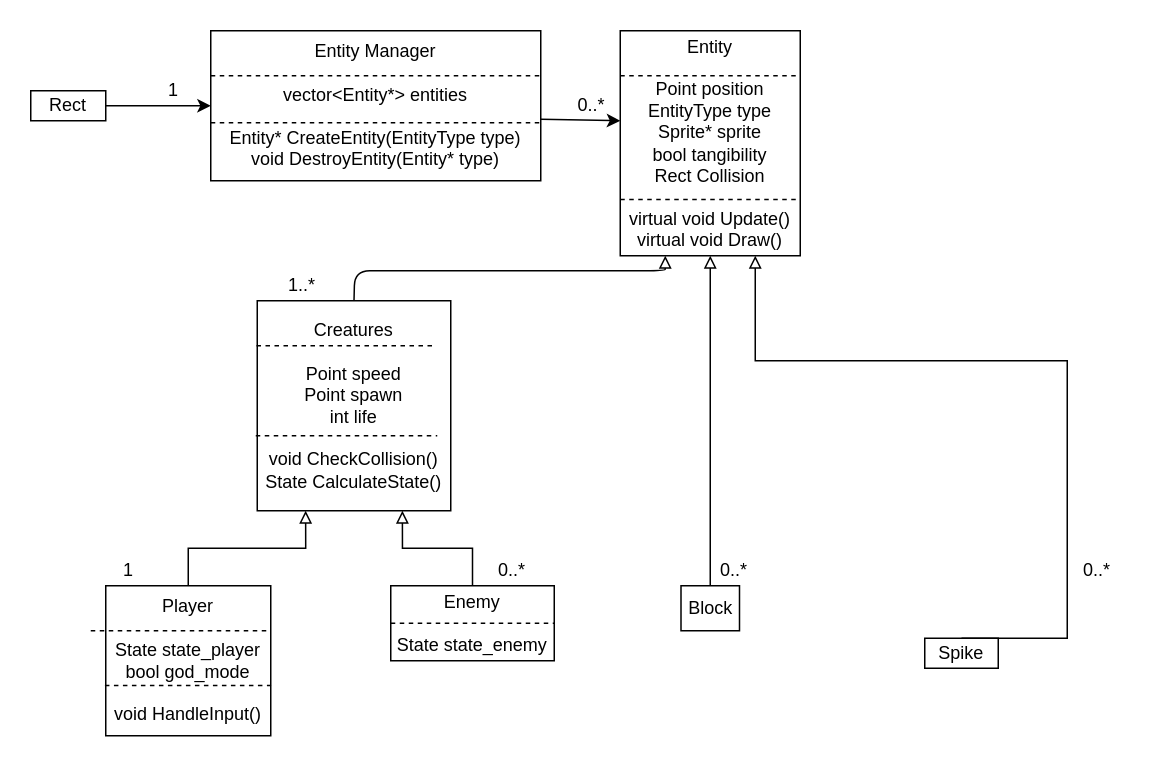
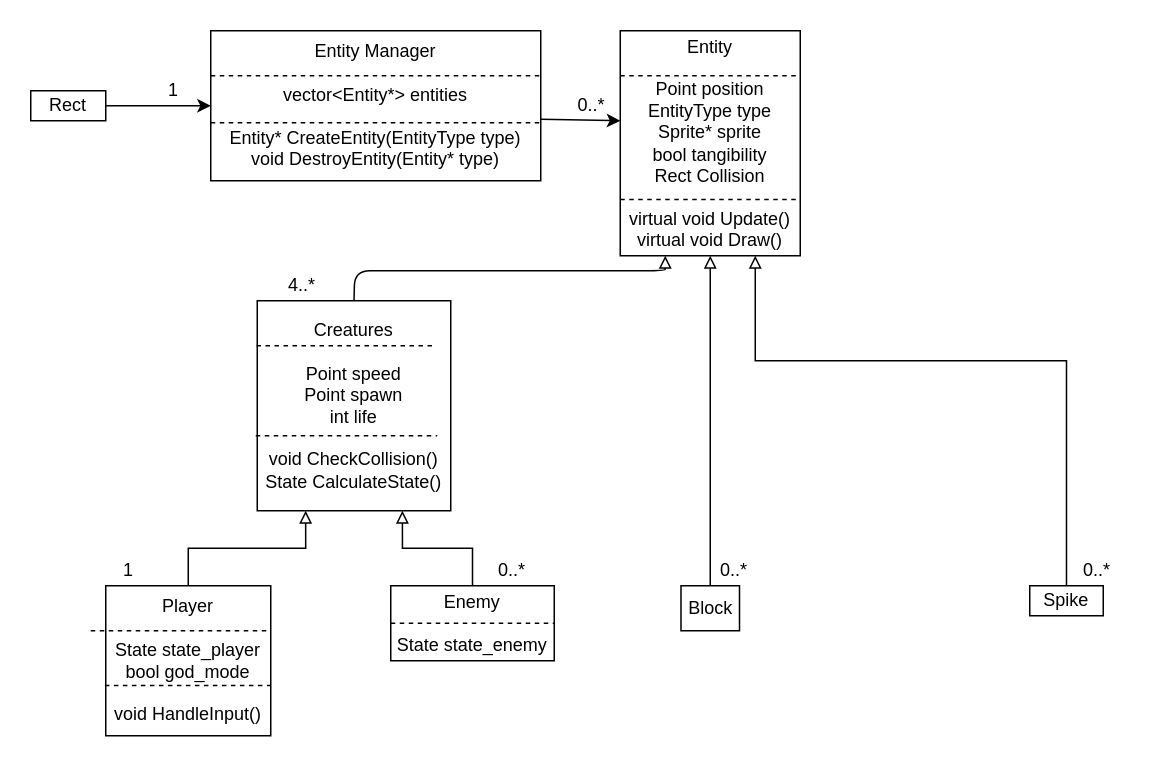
  <mxCell id="0" />
  <mxCell id="1" parent="0" />
  <mxCell id="2" value="Rect" style="rounded=0;whiteSpace=wrap;html=1;" vertex="1" parent="1"><mxGeometry x="20" y="60" width="50" height="20" as="geometry" /></mxCell>
  <mxCell id="3" value="Entity Manager&lt;br&gt;&lt;br&gt;vector&amp;lt;Entity*&amp;gt; entities&lt;br&gt;&lt;br&gt;Entity* CreateEntity(EntityType type)&lt;br&gt;void DestroyEntity(Entity* type)" style="rounded=0;whiteSpace=wrap;html=1;" vertex="1" parent="1"><mxGeometry x="140" y="20" width="220" height="100" as="geometry" /></mxCell>
  <mxCell id="4" value="" style="endArrow=none;dashed=1;html=1;" edge="1" parent="1"><mxGeometry width="50" height="50" relative="1" as="geometry"><mxPoint x="140" y="50" as="sourcePoint" /><mxPoint x="360" y="50" as="targetPoint" /></mxGeometry></mxCell>
  <mxCell id="5" value="" style="endArrow=none;dashed=1;html=1;entryX=1.005;entryY=0.614;entryDx=0;entryDy=0;entryPerimeter=0;exitX=0;exitY=0.614;exitDx=0;exitDy=0;exitPerimeter=0;" edge="1" parent="1" source="3" target="3"><mxGeometry width="50" height="50" relative="1" as="geometry"><mxPoint x="150" y="60" as="sourcePoint" /><mxPoint x="370" y="60" as="targetPoint" /></mxGeometry></mxCell>
  <mxCell id="6" value="" style="endArrow=classic;html=1;entryX=0;entryY=0.5;entryDx=0;entryDy=0;exitX=1;exitY=0.5;exitDx=0;exitDy=0;" edge="1" parent="1" source="2" target="3"><mxGeometry width="50" height="50" relative="1" as="geometry"><mxPoint x="20" y="190" as="sourcePoint" /><mxPoint x="70" y="140" as="targetPoint" /></mxGeometry></mxCell>
  <mxCell id="7" value="1" style="text;html=1;resizable=0;points=[];autosize=1;align=left;verticalAlign=top;spacingTop=-4;" vertex="1" parent="1"><mxGeometry x="110" y="50" width="20" height="20" as="geometry" /></mxCell>
  <mxCell id="8" value="Entity&lt;br&gt;&lt;br&gt;Point position&lt;br&gt;EntityType type&lt;br&gt;Sprite* sprite&lt;br&gt;bool tangibility&lt;br&gt;Rect Collision&lt;br&gt;&lt;br&gt;virtual void Update()&lt;br&gt;virtual void Draw()" style="rounded=0;whiteSpace=wrap;html=1;" vertex="1" parent="1"><mxGeometry x="413" y="20" width="120" height="150" as="geometry" /></mxCell>
  <mxCell id="9" value="" style="endArrow=classic;html=1;exitX=1;exitY=0.5;exitDx=0;exitDy=0;" edge="1" parent="1"><mxGeometry width="50" height="50" relative="1" as="geometry"><mxPoint x="360" y="79" as="sourcePoint" /><mxPoint x="413" y="80" as="targetPoint" /></mxGeometry></mxCell>
  <mxCell id="10" value="0..*&lt;br&gt;" style="text;html=1;resizable=0;points=[];autosize=1;align=left;verticalAlign=top;spacingTop=-4;" vertex="1" parent="1"><mxGeometry x="383" y="60" width="30" height="20" as="geometry" /></mxCell>
  <mxCell id="11" value="" style="endArrow=none;dashed=1;html=1;" edge="1" parent="1"><mxGeometry width="50" height="50" relative="1" as="geometry"><mxPoint x="413" y="50" as="sourcePoint" /><mxPoint x="530" y="50" as="targetPoint" /></mxGeometry></mxCell>
  <mxCell id="12" value="" style="endArrow=none;dashed=1;html=1;exitX=0;exitY=0.75;exitDx=0;exitDy=0;entryX=1;entryY=0.75;entryDx=0;entryDy=0;" edge="1" parent="1" source="8" target="8"><mxGeometry width="50" height="50" relative="1" as="geometry"><mxPoint x="413" y="81.4" as="sourcePoint" /><mxPoint x="490" y="220" as="targetPoint" /></mxGeometry></mxCell>
  <mxCell id="13" value="Creatures&lt;br&gt;&lt;br&gt;Point speed&lt;br&gt;Point spawn&lt;br&gt;int life&lt;br&gt;&lt;br&gt;void CheckCollision()&lt;br&gt;State CalculateState()" style="rounded=0;whiteSpace=wrap;html=1;" vertex="1" parent="1"><mxGeometry x="171" y="200" width="129" height="140" as="geometry" /></mxCell>
  <mxCell id="14" value="" style="endArrow=none;dashed=1;html=1;" edge="1" parent="1"><mxGeometry width="50" height="50" relative="1" as="geometry"><mxPoint x="170.5" y="230" as="sourcePoint" /><mxPoint x="287.5" y="230" as="targetPoint" /></mxGeometry></mxCell>
  <mxCell id="15" value="" style="endArrow=none;dashed=1;html=1;" edge="1" parent="1"><mxGeometry width="50" height="50" relative="1" as="geometry"><mxPoint x="170" y="290" as="sourcePoint" /><mxPoint x="291" y="290" as="targetPoint" /></mxGeometry></mxCell>
  <mxCell id="16" style="edgeStyle=orthogonalEdgeStyle;rounded=0;orthogonalLoop=1;jettySize=auto;html=1;exitX=0.5;exitY=0;exitDx=0;exitDy=0;entryX=0.25;entryY=1;entryDx=0;entryDy=0;endArrow=block;endFill=0;" edge="1" parent="1" source="17" target="13"><mxGeometry relative="1" as="geometry" /></mxCell>
  <mxCell id="17" value="Player&lt;br&gt;&lt;br&gt;State state_player&lt;br&gt;bool god_mode&lt;br&gt;&lt;br&gt;void HandleInput()" style="rounded=0;whiteSpace=wrap;html=1;" vertex="1" parent="1"><mxGeometry x="70" y="390" width="110" height="100" as="geometry" /></mxCell>
  <mxCell id="18" value="" style="endArrow=none;dashed=1;html=1;" edge="1" parent="1"><mxGeometry width="50" height="50" relative="1" as="geometry"><mxPoint x="60" y="420" as="sourcePoint" /><mxPoint x="177" y="420" as="targetPoint" /></mxGeometry></mxCell>
  <mxCell id="19" value="" style="endArrow=none;dashed=1;html=1;exitX=-0.005;exitY=0.665;exitDx=0;exitDy=0;exitPerimeter=0;entryX=1.002;entryY=0.665;entryDx=0;entryDy=0;entryPerimeter=0;" edge="1" parent="1" source="17" target="17"><mxGeometry width="50" height="50" relative="1" as="geometry"><mxPoint x="60" y="451.4" as="sourcePoint" /><mxPoint x="137" y="590" as="targetPoint" /></mxGeometry></mxCell>
  <mxCell id="20" style="edgeStyle=orthogonalEdgeStyle;rounded=0;orthogonalLoop=1;jettySize=auto;html=1;exitX=0.5;exitY=0;exitDx=0;exitDy=0;entryX=0.75;entryY=1;entryDx=0;entryDy=0;endArrow=block;endFill=0;" edge="1" parent="1" source="21" target="13"><mxGeometry relative="1" as="geometry" /></mxCell>
  <mxCell id="21" value="Enemy&lt;br&gt;&lt;br&gt;State state_enemy&lt;br&gt;" style="rounded=0;whiteSpace=wrap;html=1;" vertex="1" parent="1"><mxGeometry x="260" y="390" width="109" height="50" as="geometry" /></mxCell>
  <mxCell id="22" value="" style="endArrow=none;dashed=1;html=1;entryX=1;entryY=0.5;entryDx=0;entryDy=0;exitX=0;exitY=0.5;exitDx=0;exitDy=0;" edge="1" parent="1" source="21" target="21"><mxGeometry width="50" height="50" relative="1" as="geometry"><mxPoint x="250.5" y="420" as="sourcePoint" /><mxPoint x="367.5" y="420" as="targetPoint" /></mxGeometry></mxCell>
  <mxCell id="23" style="edgeStyle=orthogonalEdgeStyle;rounded=0;orthogonalLoop=1;jettySize=auto;html=1;exitX=0.5;exitY=0;exitDx=0;exitDy=0;entryX=0.5;entryY=1;entryDx=0;entryDy=0;endArrow=block;endFill=0;" edge="1" parent="1" source="24" target="8"><mxGeometry relative="1" as="geometry" /></mxCell>
  <mxCell id="24" value="Block" style="rounded=0;whiteSpace=wrap;html=1;" vertex="1" parent="1"><mxGeometry x="453.5" y="390" width="39" height="30" as="geometry" /></mxCell>
  <mxCell id="25" style="edgeStyle=orthogonalEdgeStyle;rounded=0;orthogonalLoop=1;jettySize=auto;html=1;exitX=0.5;exitY=0;exitDx=0;exitDy=0;entryX=0.75;entryY=1;entryDx=0;entryDy=0;endArrow=block;endFill=0;" edge="1" parent="1" source="26" target="8"><mxGeometry relative="1" as="geometry"><mxPoint x="641" y="320" as="targetPoint" /><Array as="points"><mxPoint x="711" y="240" /><mxPoint x="503" y="240" /></Array></mxGeometry></mxCell>
- <mxCell id="26" value="Spike" style="rounded=0;whiteSpace=wrap;html=1;" vertex="1" parent="1"><mxGeometry x="616" y="425" width="49" height="20" as="geometry" /></mxCell>
+ <mxCell id="26" value="Spike" style="rounded=0;whiteSpace=wrap;html=1;" vertex="1" parent="1"><mxGeometry x="686" y="390" width="49" height="20" as="geometry" /></mxCell>
  <mxCell id="27" value="" style="endArrow=block;html=1;entryX=0.25;entryY=1;entryDx=0;entryDy=0;exitX=0.5;exitY=0;exitDx=0;exitDy=0;endFill=0;" edge="1" parent="1" source="13" target="8"><mxGeometry width="50" height="50" relative="1" as="geometry"><mxPoint x="20" y="580" as="sourcePoint" /><mxPoint x="70" y="530" as="targetPoint" /><Array as="points"><mxPoint x="236" y="180" /><mxPoint x="443" y="180" /></Array></mxGeometry></mxCell>
- <mxCell id="28" value="1..*" style="text;html=1;resizable=0;points=[];autosize=1;align=left;verticalAlign=top;spacingTop=-4;" vertex="1" parent="1"><mxGeometry x="190" y="180" width="30" height="20" as="geometry" /></mxCell>
+ <mxCell id="28" value="4..*" style="text;html=1;resizable=0;points=[];autosize=1;align=left;verticalAlign=top;spacingTop=-4;" vertex="1" parent="1"><mxGeometry x="190" y="180" width="30" height="20" as="geometry" /></mxCell>
  <mxCell id="29" value="1" style="text;html=1;resizable=0;points=[];autosize=1;align=left;verticalAlign=top;spacingTop=-4;" vertex="1" parent="1"><mxGeometry x="80" y="370" width="20" height="20" as="geometry" /></mxCell>
  <mxCell id="30" value="0..*&lt;br&gt;" style="text;html=1;resizable=0;points=[];autosize=1;align=left;verticalAlign=top;spacingTop=-4;" vertex="1" parent="1"><mxGeometry x="330" y="370" width="30" height="20" as="geometry" /></mxCell>
  <mxCell id="31" value="0..*&lt;br&gt;" style="text;html=1;resizable=0;points=[];autosize=1;align=left;verticalAlign=top;spacingTop=-4;" vertex="1" parent="1"><mxGeometry x="478" y="370" width="30" height="20" as="geometry" /></mxCell>
  <mxCell id="32" value="0..*&lt;br&gt;" style="text;html=1;resizable=0;points=[];autosize=1;align=left;verticalAlign=top;spacingTop=-4;" vertex="1" parent="1"><mxGeometry x="720" y="370" width="30" height="20" as="geometry" /></mxCell>
